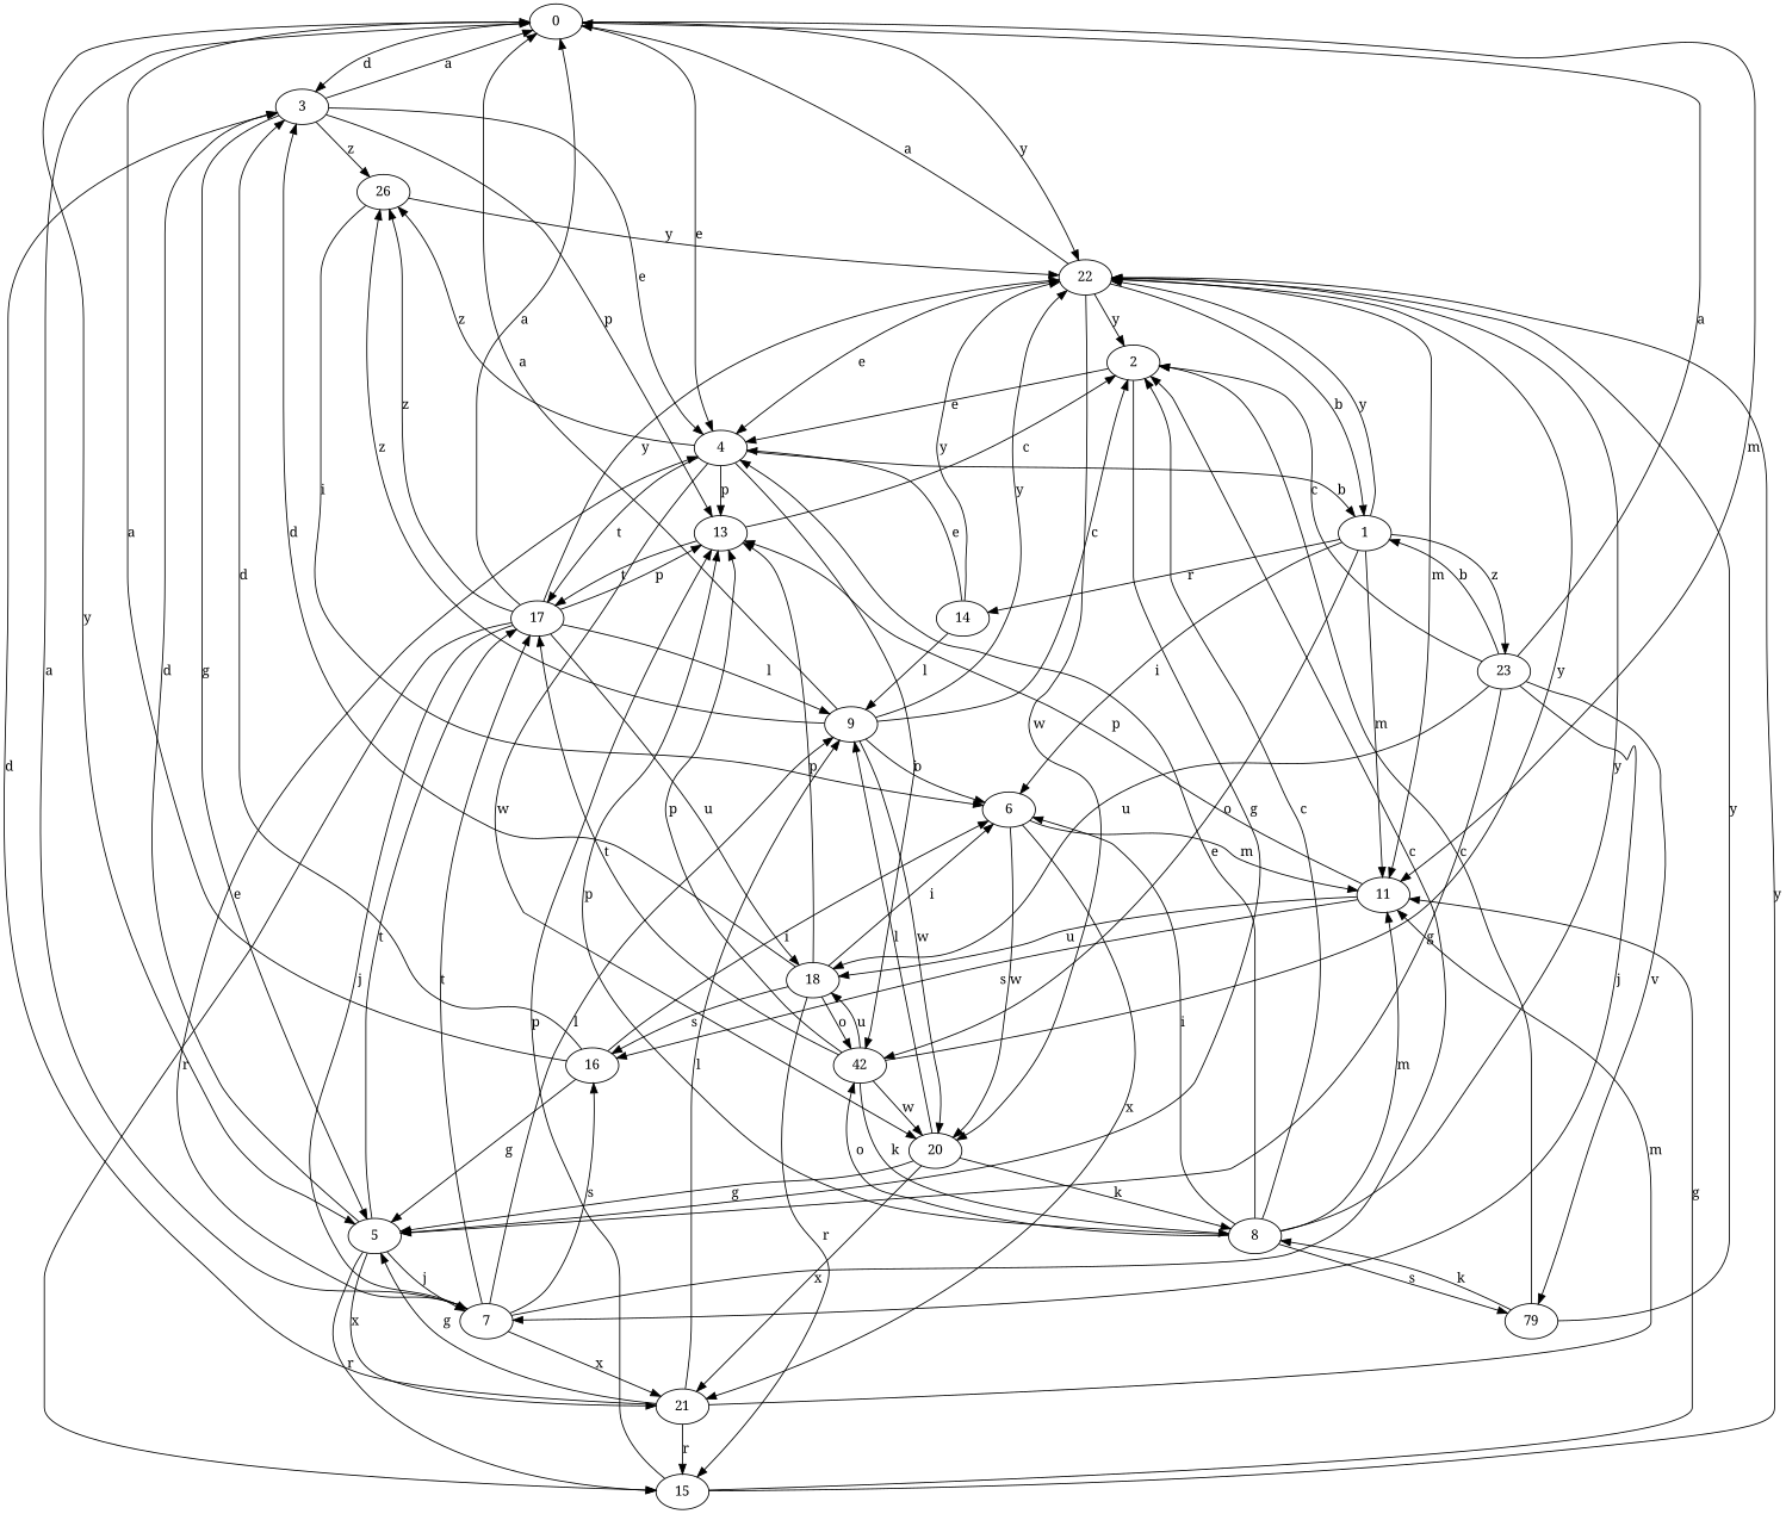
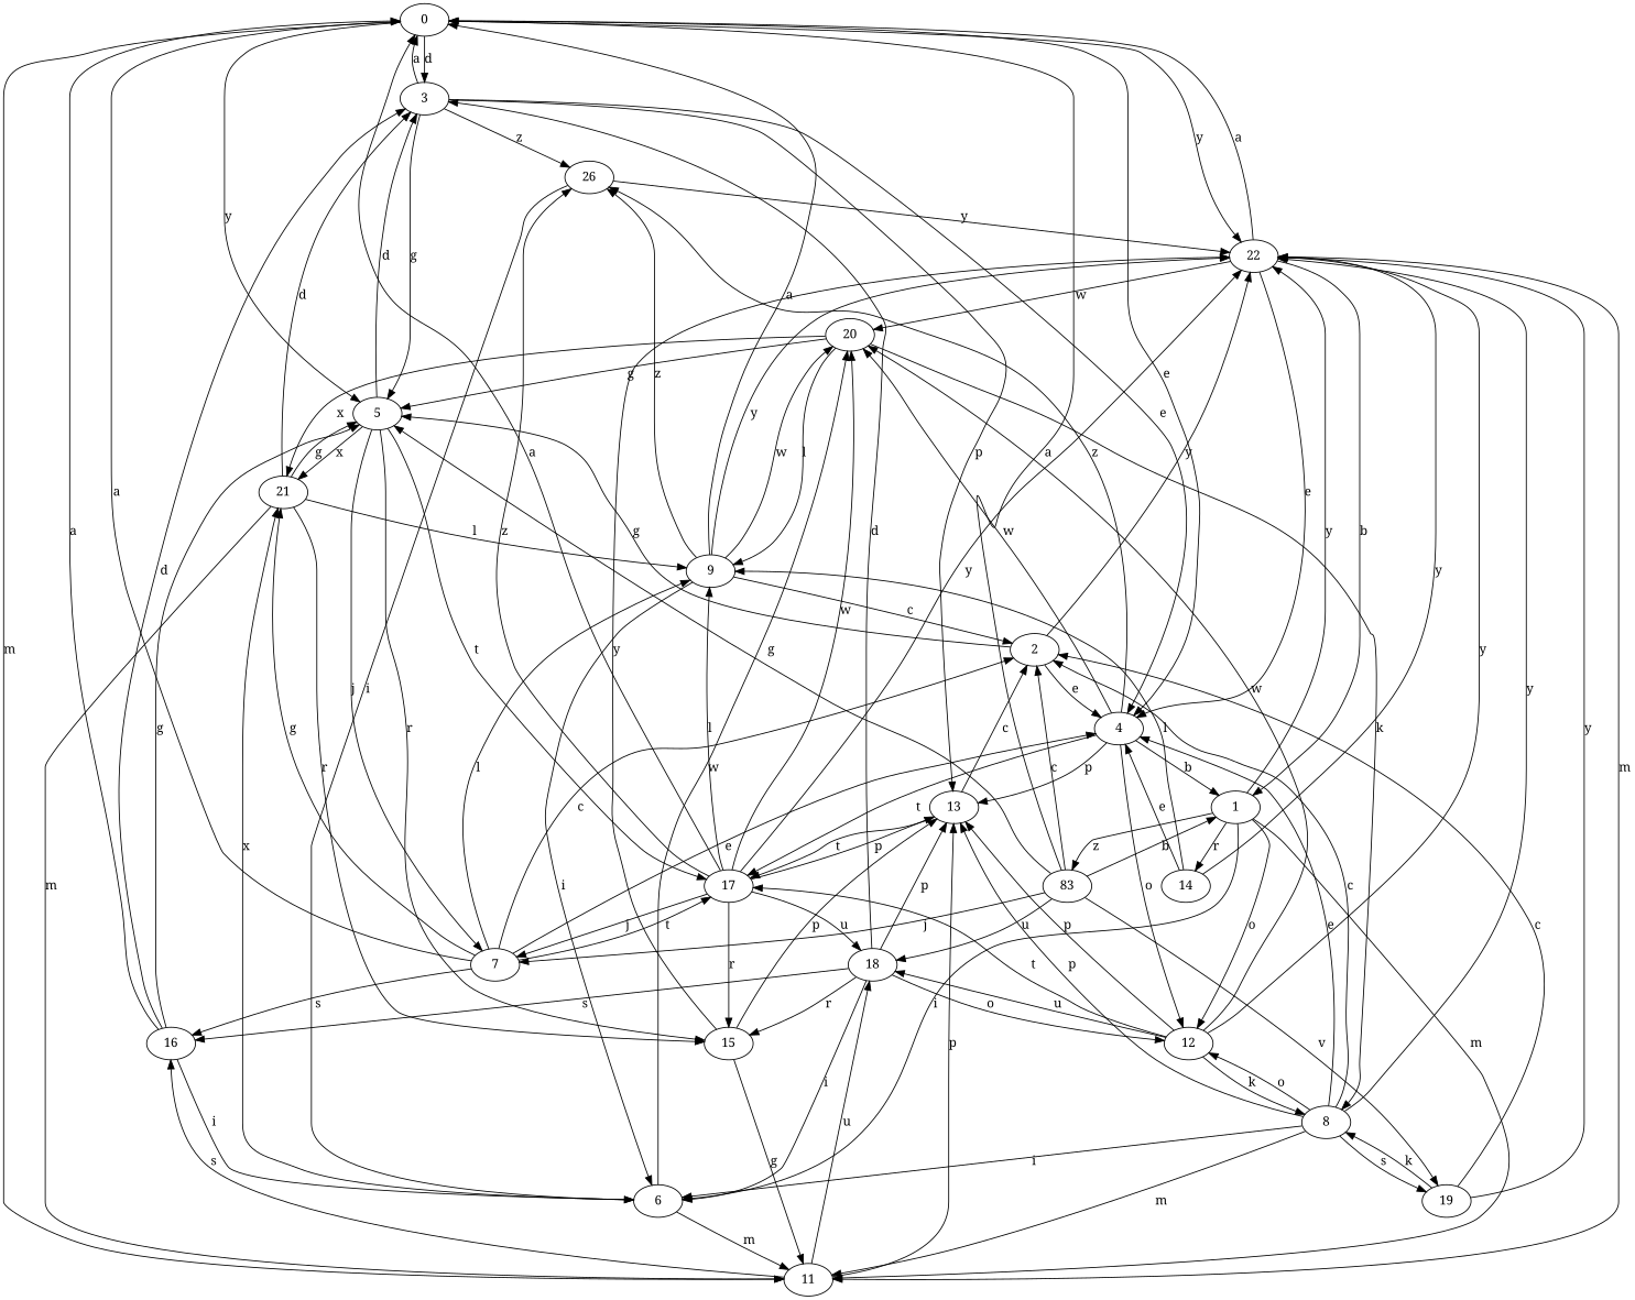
  strict digraph {
    fontname="Noto Serif"
    node [fontname="Noto Serif"]
    edge [fontname="Noto Serif"]
    0
    3
    4
    5
    11
    22
    13
    26
    1
-   12 [label=42]
+   12
    17
    20
    7
    15
    21
    6
    16
    18
    14
-   23
+   23 [label=83]
    8
    9
    2
-   19 [label=79]
+   19
    0 -> 3 [label=d]
    0 -> 4 [label=e]
    0 -> 5 [label=y]
    0 -> 11 [label=m]
    0 -> 22 [label=y]
    3 -> 0 [label=a]
    3 -> 4 [label=e]
    3 -> 5 [label=g]
    3 -> 13 [label=p]
    3 -> 26 [label=z]
    4 -> 13 [label=p]
    4 -> 26 [label=z]
    4 -> 1 [label=b]
    4 -> 12 [label=o]
    4 -> 17 [label=t]
    4 -> 20 [label=w]
    5 -> 3 [label=d]
    5 -> 17 [label=t]
    5 -> 7 [label=j]
    5 -> 15 [label=r]
    5 -> 21 [label=x]
    11 -> 13 [label=p]
    11 -> 16 [label=s]
    11 -> 18 [label=u]
    22 -> 0 [label=a]
    22 -> 4 [label=e]
    22 -> 11 [label=m]
    22 -> 1 [label=b]
    22 -> 20 [label=w]
    13 -> 17 [label=t]
    13 -> 2 [label=c]
    26 -> 22 [label=y]
    26 -> 6 [label=i]
    1 -> 11 [label=m]
    1 -> 22 [label=y]
    1 -> 12 [label=o]
    1 -> 6 [label=i]
    1 -> 14 [label=r]
    1 -> 23 [label=z]
    12 -> 22 [label=y]
    12 -> 13 [label=p]
    12 -> 17 [label=t]
    12 -> 20 [label=w]
    12 -> 18 [label=u]
    12 -> 8 [label=k]
    17 -> 0 [label=a]
    17 -> 22 [label=y]
    17 -> 13 [label=p]
    17 -> 26 [label=z]
+   17 -> 20 [label=w]
    17 -> 7 [label=j]
    17 -> 15 [label=r]
    17 -> 18 [label=u]
    17 -> 9 [label=l]
    20 -> 5 [label=g]
    20 -> 21 [label=x]
    20 -> 8 [label=k]
    20 -> 9 [label=l]
    7 -> 0 [label=a]
    7 -> 4 [label=e]
    7 -> 17 [label=t]
-   7 -> 21 [label=x]
+   7 -> 21 [label=g]
    7 -> 16 [label=s]
    7 -> 9 [label=l]
    7 -> 2 [label=c]
    15 -> 11 [label=g]
    15 -> 22 [label=y]
    15 -> 13 [label=p]
    21 -> 3 [label=d]
    21 -> 5 [label=g]
    21 -> 11 [label=m]
    21 -> 15 [label=r]
    21 -> 9 [label=l]
    6 -> 11 [label=m]
    6 -> 20 [label=w]
    6 -> 21 [label=x]
    16 -> 0 [label=a]
    16 -> 3 [label=d]
    16 -> 5 [label=g]
    16 -> 6 [label=i]
    18 -> 3 [label=d]
    18 -> 13 [label=p]
    18 -> 12 [label=o]
    18 -> 15 [label=r]
    18 -> 6 [label=i]
    18 -> 16 [label=s]
    14 -> 4 [label=e]
    14 -> 22 [label=y]
    14 -> 9 [label=l]
    23 -> 0 [label=a]
    23 -> 5 [label=g]
    23 -> 1 [label=b]
    23 -> 7 [label=j]
    23 -> 18 [label=u]
    23 -> 2 [label=c]
    23 -> 19 [label=v]
    8 -> 4 [label=e]
    8 -> 11 [label=m]
    8 -> 22 [label=y]
    8 -> 13 [label=p]
    8 -> 12 [label=o]
    8 -> 6 [label=i]
    8 -> 2 [label=c]
    8 -> 19 [label=s]
    9 -> 0 [label=a]
    9 -> 22 [label=y]
    9 -> 26 [label=z]
    9 -> 20 [label=w]
    9 -> 6 [label=i]
    9 -> 2 [label=c]
    2 -> 4 [label=e]
    2 -> 5 [label=g]
-   22 -> 2 [label=y]
+   2 -> 22 [label=y]
    19 -> 22 [label=y]
    19 -> 8 [label=k]
    19 -> 2 [label=c]
  }
